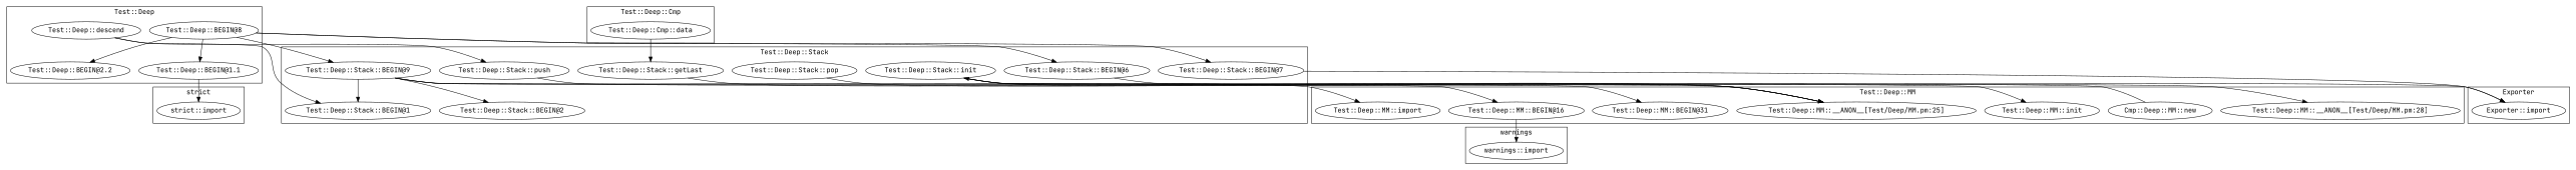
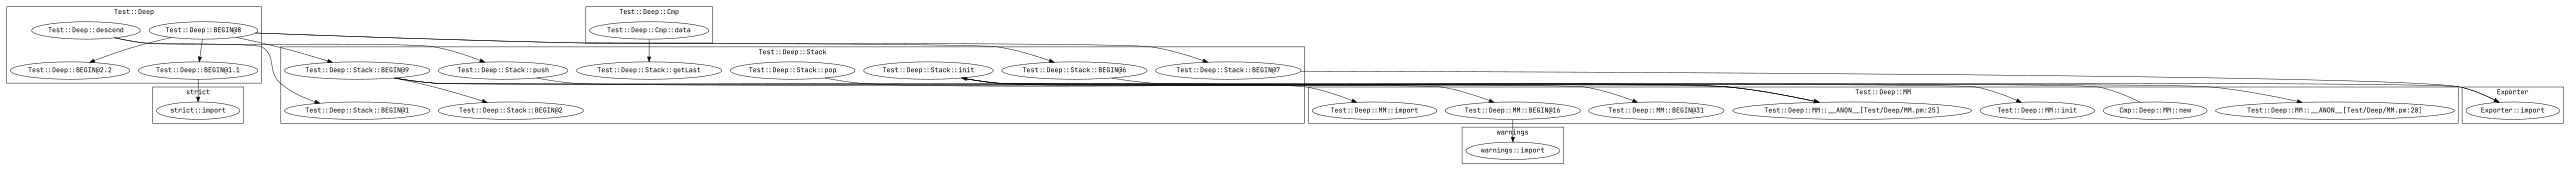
  digraph {
    fontname="JetBrains Mono"
    node [fontname="JetBrains Mono"]
    edge [fontname="JetBrains Mono"]
    n1 [label="Cmp::Deep::MM::new"]
    "Test::Deep::MM::init"
    "Test::Deep::MM::import"
    "Test::Deep::MM::__ANON__[Test/Deep/MM.pm:28]"
    "Test::Deep::MM::__ANON__[Test/Deep/MM.pm:25]"
    "Test::Deep::MM::BEGIN@31"
    "Test::Deep::MM::BEGIN@16"
    "Test::Deep::descend"
    "Test::Deep::BEGIN@2.2"
    "Test::Deep::BEGIN@1.1"
    "Test::Deep::BEGIN@8"
    "warnings::import"
    "Test::Deep::Stack::BEGIN@2"
    "Test::Deep::Stack::getLast"
    "Test::Deep::Stack::init"
    "Test::Deep::Stack::BEGIN@6"
    "Test::Deep::Stack::pop"
    "Test::Deep::Stack::BEGIN@7"
    "Test::Deep::Stack::BEGIN@1"
    "Test::Deep::Stack::BEGIN@9"
    "Test::Deep::Stack::push"
    "strict::import"
    "Test::Deep::Cmp::data"
    "Exporter::import"
    subgraph cluster_1 {
      label="Test::Deep::MM"
      n1
      "Test::Deep::MM::init"
      "Test::Deep::MM::import"
      "Test::Deep::MM::__ANON__[Test/Deep/MM.pm:28]"
      "Test::Deep::MM::__ANON__[Test/Deep/MM.pm:25]"
      "Test::Deep::MM::BEGIN@31"
      "Test::Deep::MM::BEGIN@16"
    }
    subgraph cluster_2 {
      label="Test::Deep"
      "Test::Deep::descend"
      "Test::Deep::BEGIN@2.2"
      "Test::Deep::BEGIN@1.1"
      "Test::Deep::BEGIN@8"
    }
    subgraph cluster_3 {
      label=warnings
      "warnings::import"
    }
    subgraph cluster_4 {
      label="Test::Deep::Stack"
      "Test::Deep::Stack::BEGIN@2"
      "Test::Deep::Stack::getLast"
      "Test::Deep::Stack::init"
      "Test::Deep::Stack::BEGIN@6"
      "Test::Deep::Stack::pop"
      "Test::Deep::Stack::BEGIN@7"
      "Test::Deep::Stack::BEGIN@1"
      "Test::Deep::Stack::BEGIN@9"
      "Test::Deep::Stack::push"
    }
    subgraph cluster_5 {
      label="strict"
      "strict::import"
    }
    subgraph cluster_6 {
      label="Test::Deep::Cmp"
      "Test::Deep::Cmp::data"
    }
    subgraph cluster_7 {
      label=Exporter
      "Exporter::import"
    }
    n1 -> "Test::Deep::Stack::init"
    "Test::Deep::MM::BEGIN@16" -> "warnings::import"
    "Test::Deep::descend" -> "Test::Deep::Stack::BEGIN@1"
    "Test::Deep::descend" -> "Test::Deep::Stack::push"
    "Test::Deep::BEGIN@1.1" -> "strict::import"
    "Test::Deep::BEGIN@8" -> "Test::Deep::BEGIN@2.2"
    "Test::Deep::BEGIN@8" -> "Test::Deep::BEGIN@1.1"
    "Test::Deep::BEGIN@8" -> "Test::Deep::Stack::BEGIN@6"
    "Test::Deep::BEGIN@8" -> "Test::Deep::Stack::BEGIN@7"
    "Test::Deep::BEGIN@8" -> "Test::Deep::Stack::BEGIN@9"
-   "Test::Deep::Stack::getLast" -> "Test::Deep::MM::__ANON__[Test/Deep/MM.pm:25]"
    "Test::Deep::Stack::init" -> "Test::Deep::MM::init"
    "Test::Deep::Stack::init" -> "Test::Deep::MM::__ANON__[Test/Deep/MM.pm:28]"
    "Test::Deep::Stack::init" -> "Test::Deep::MM::__ANON__[Test/Deep/MM.pm:25]"
    "Test::Deep::Stack::BEGIN@6" -> "Exporter::import"
    "Test::Deep::Stack::pop" -> "Test::Deep::MM::__ANON__[Test/Deep/MM.pm:25]"
    "Test::Deep::Stack::BEGIN@7" -> "Exporter::import"
    "Test::Deep::Stack::BEGIN@9" -> "Test::Deep::MM::import"
    "Test::Deep::Stack::BEGIN@9" -> "Test::Deep::MM::BEGIN@31"
    "Test::Deep::Stack::BEGIN@9" -> "Test::Deep::MM::BEGIN@16"
    "Test::Deep::Stack::BEGIN@9" -> "Test::Deep::Stack::BEGIN@2"
-   "Test::Deep::Stack::BEGIN@9" -> "Test::Deep::Stack::BEGIN@1"
    "Test::Deep::Stack::push" -> "Test::Deep::MM::__ANON__[Test/Deep/MM.pm:25]"
    "Test::Deep::Cmp::data" -> "Test::Deep::Stack::getLast"
  }
